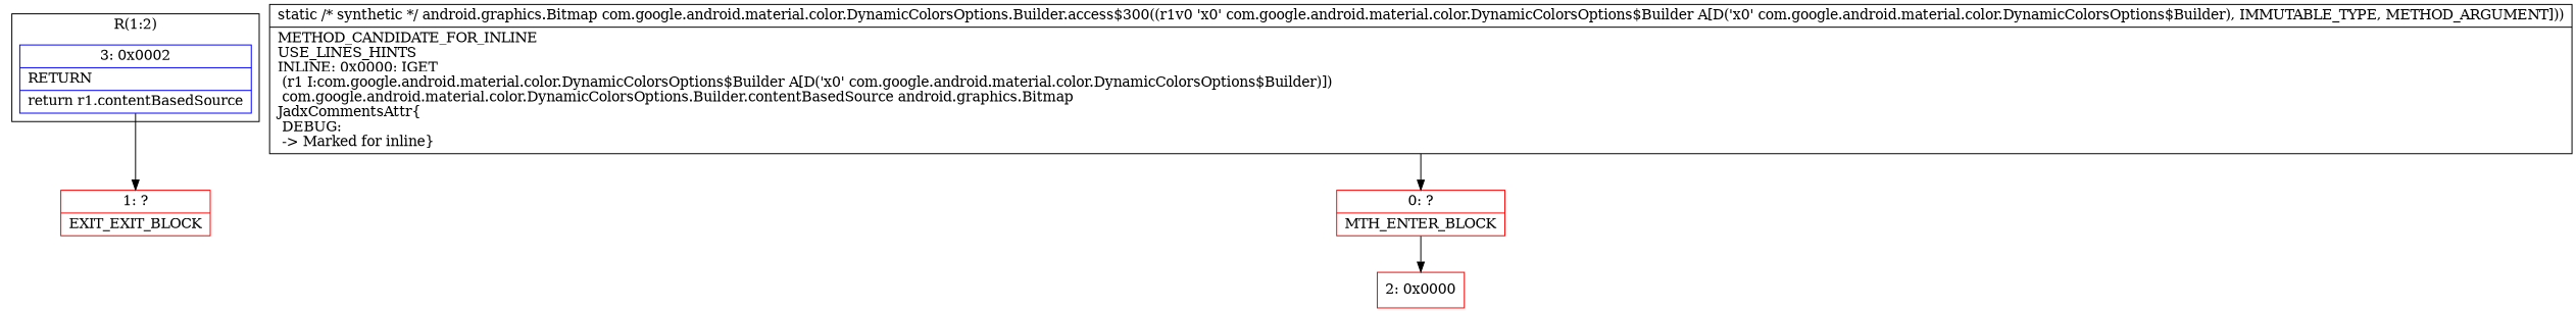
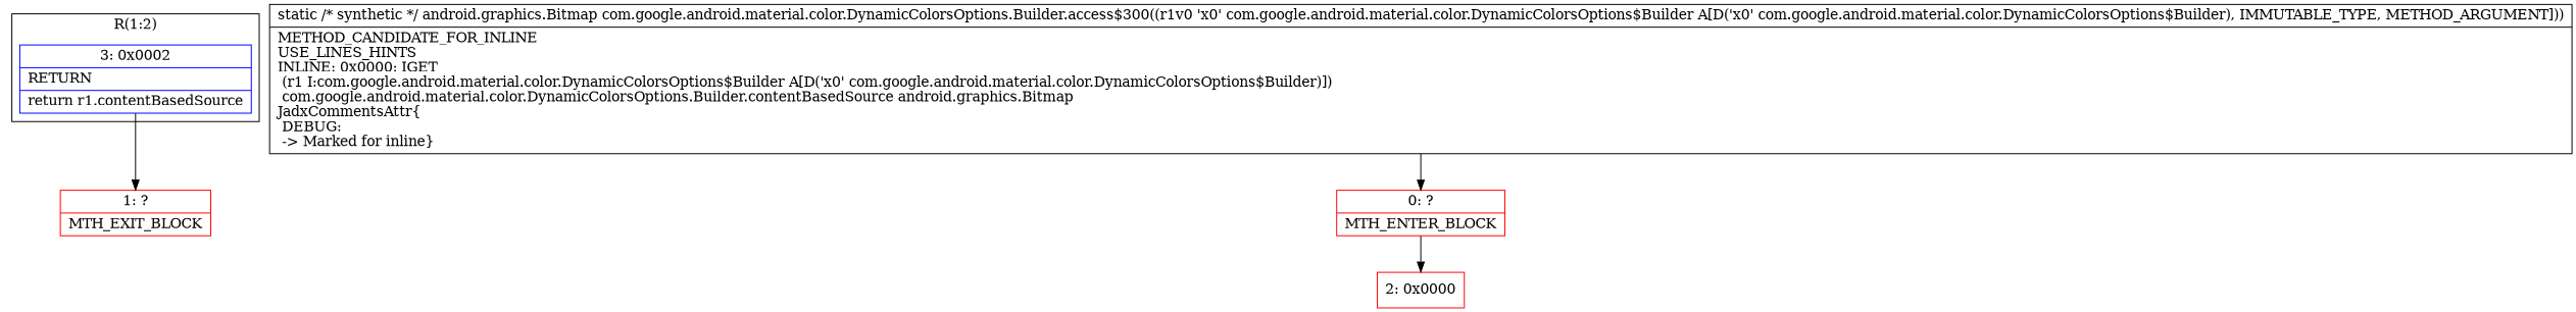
  digraph {
    node [color=red shape=record]
    n1 [color=blue label="{3\:\ 0x0002|RETURN\l|return r1.contentBasedSource\l}"]
-   n2 [label="{1\:\ ?|EXIT_EXIT_BLOCK\l}"]
+   n2 [label="{1\:\ ?|MTH_EXIT_BLOCK\l}"]
    n3 [label="{0\:\ ?|MTH_ENTER_BLOCK\l}"]
    n4 [label="{2\:\ 0x0000}"]
    n5 [label="{static \/* synthetic *\/ android.graphics.Bitmap com.google.android.material.color.DynamicColorsOptions.Builder.access$300((r1v0 'x0' com.google.android.material.color.DynamicColorsOptions$Builder A[D('x0' com.google.android.material.color.DynamicColorsOptions$Builder), IMMUTABLE_TYPE, METHOD_ARGUMENT]))  | METHOD_CANDIDATE_FOR_INLINE\lUSE_LINES_HINTS\lINLINE: 0x0000: IGET  \l  (r1 I:com.google.android.material.color.DynamicColorsOptions$Builder A[D('x0' com.google.android.material.color.DynamicColorsOptions$Builder)])\l com.google.android.material.color.DynamicColorsOptions.Builder.contentBasedSource android.graphics.Bitmap\lJadxCommentsAttr\{\l DEBUG: \l \-\> Marked for inline\}\l}" color=""]
    subgraph cluster_1 {
      label="R(1:2)"
      n1
    }
    n1 -> n2
    n3 -> n4
    n5 -> n3
  }
